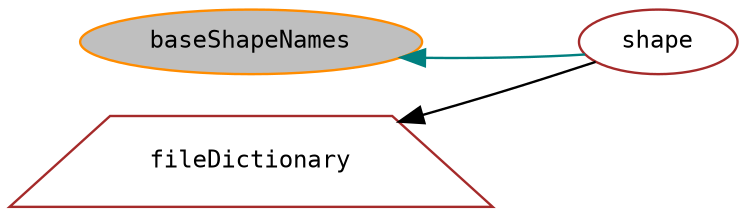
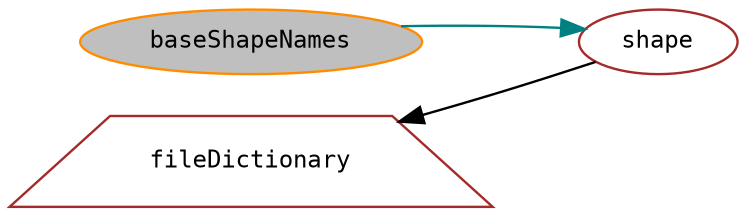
  digraph {
    fontname="DejaVu Sans Mono"
    rankdir=LR
    node [color=brown fillcolor=white fontname="DejaVu Sans Mono" fontsize=10 shape=ellipse style=filled]
    edge [dir=back fontname="DejaVu Sans Mono" fontsize=10 labelfontname=Helvetica labelfontsize=10 style=solid]
    n1 [color=darkorange fillcolor=grey75 fontcolor=black height=0.2 label=baseShapeNames width=0.4]
    n2 [height=0.2 label=shape width=0.4]
    n3 [height=0.2 label=fileDictionary shape=trapezium width=0.4]
-   n1 -> n2 [color=teal]
+   n2 -> n1 [color=teal]
    n3 -> n2 [color=black]
  }
